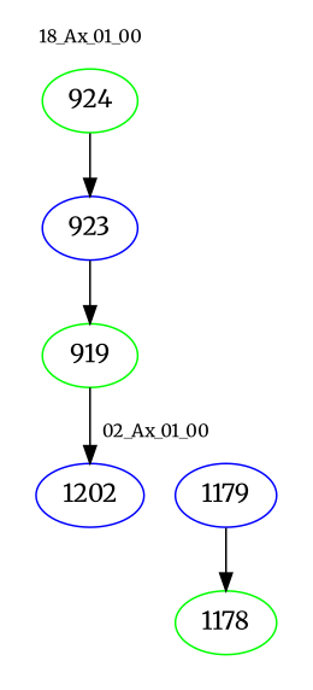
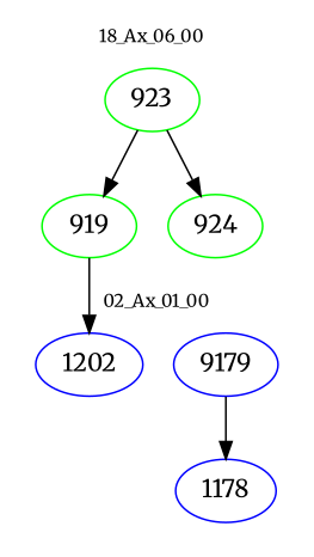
  digraph {
    fontname=Merriweather
    node [color=blue fontname=Merriweather]
    edge [color=black fontname=Merriweather]
-   n1 [label=1179]
-   n2 [color=green label=1178]
+   n1 [label=9179]
+   n2 [label=1178]
    n3 [label=1202]
-   n4 [label=923]
+   n4 [color=green label=923]
    n5 [color=green label=919]
    n6 [color=green label=924]
    subgraph cluster_1 {
      color=white
      fontsize=10
      label="02_Ax_01_00"
      n1
      n2
      n3
    }
    subgraph cluster_2 {
      color=white
      fontsize=10
-     label="18_Ax_01_00"
+     label="18_Ax_06_00"
      n4
      n5
      n6
    }
    n1 -> n2
    n4 -> n5
-   n6 -> n4
+   n4 -> n6
    n5 -> n3
  }
